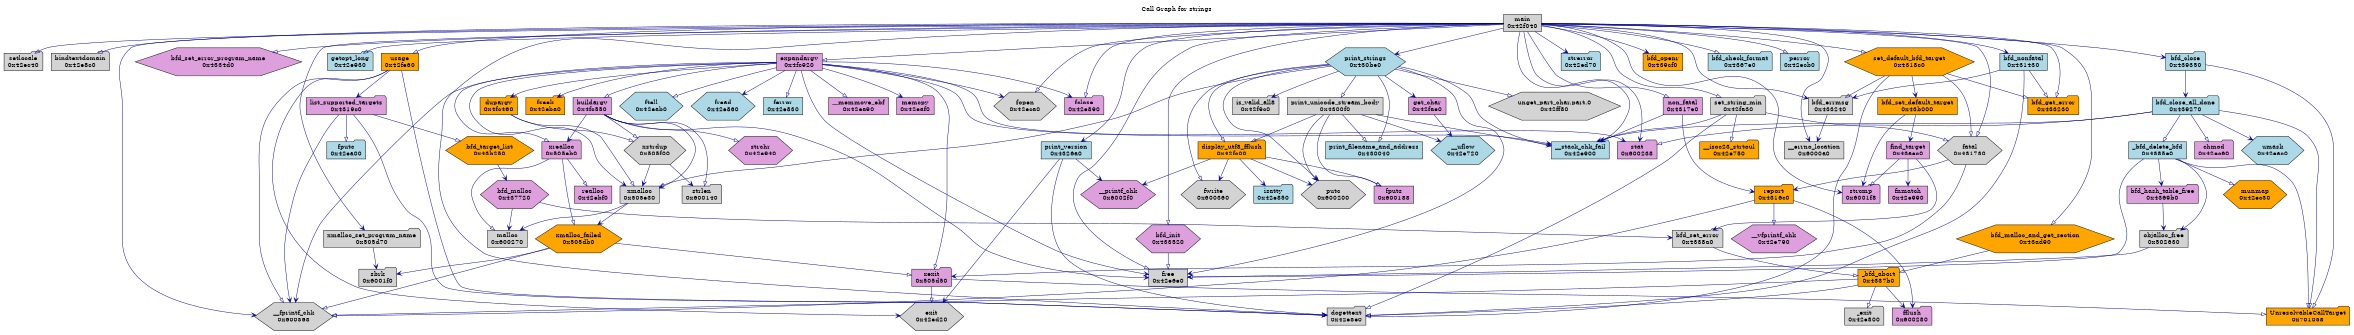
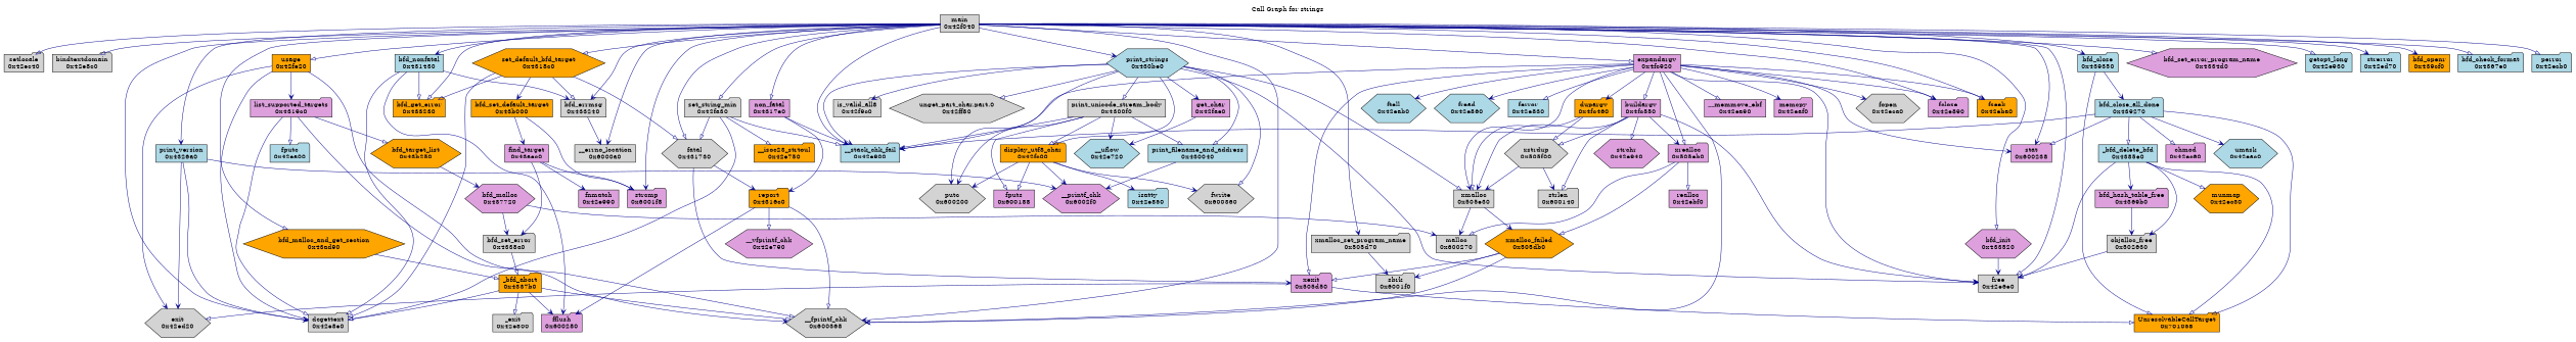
  digraph {
    label="Call Graph for strings"
    labelloc=t
    rankdir=TB
    node [fillcolor=lightgrey shape=folder style=filled]
    edge [arrowhead=onormal color=darkblue]
    n1 [label="main\n0x42f040" shape=box]
    n2 [label="setlocale\n0x42ec40"]
    n3 [label="bindtextdomain\n0x42e8c0"]
    n4 [label="xmalloc_set_program_name\n0x505d70"]
    n5 [fillcolor=plum label="bfd_set_error_program_name\n0x4334d0" shape=hexagon]
    n6 [fillcolor=plum label="expandargv\n0x4fc920" shape=box]
    n7 [fillcolor=lightblue label="getopt_long\n0x42e930"]
    n8 [label="set_string_min\n0x42fa30"]
    n9 [fillcolor=plum label="strcmp\n0x6001f8"]
    n10 [fillcolor=lightblue label="print_version\n0x4326a0" shape=box]
-   n11 [fillcolor=orange label="usage\n0x42fe60" shape=box]
+   n11 [fillcolor=orange label="usage\n0x42fe20" shape=box]
    n12 [fillcolor=plum label="bfd_init\n0x433520" shape=hexagon]
    n13 [fillcolor=orange label="set_default_bfd_target\n0x4318c0" shape=hexagon]
    n14 [label="dcgettext\n0x42e8e0"]
    n15 [label="fatal\n0x431730" shape=hexagon]
    n16 [fillcolor=lightblue label="print_strings\n0x430be0" shape=hexagon]
    n17 [fillcolor=lightblue label="__stack_chk_fail\n0x42e900"]
    n18 [fillcolor=plum label="stat\n0x600238"]
    n19 [label="__errno_location\n0x6000a0" shape=box]
    n20 [fillcolor=lightblue label="strerror\n0x42ed70"]
    n21 [fillcolor=plum label="non_fatal\n0x4317e0" shape=box]
    n22 [label="fopen\n0x42eca0" shape=hexagon]
    n23 [fillcolor=orange label="bfd_openr\n0x439cf0" shape=box]
    n24 [label="__fprintf_chk\n0x600368" shape=hexagon]
    n25 [fillcolor=lightblue label="bfd_check_format\n0x4367e0"]
    n26 [fillcolor=lightblue label="perror\n0x42ecb0"]
    n27 [fillcolor=plum label="fclose\n0x42e890"]
    n28 [fillcolor=lightblue label="bfd_close\n0x439350"]
    n29 [fillcolor=lightblue label="bfd_nonfatal\n0x431430" shape=box]
    n30 [fillcolor=orange label="bfd_malloc_and_get_section\n0x43ad90" shape=hexagon]
    n31 [fillcolor=orange label="bfd_get_error\n0x433230"]
    n32 [label="bfd_errmsg\n0x433240"]
    n33 [label="free\n0x42e6e0" shape=box]
    n34 [label="sbrk\n0x6001f0"]
    n35 [fillcolor=plum label="xexit\n0x505d50"]
    n36 [fillcolor=orange label="fseek\n0x42eba0"]
    n37 [fillcolor=lightblue label="ftell\n0x42eab0" shape=hexagon]
    n38 [label="xmalloc\n0x505e30" shape=box]
    n39 [fillcolor=lightblue label="fread\n0x42e860" shape=hexagon]
    n40 [fillcolor=plum label="buildargv\n0x4fc550" shape=box]
    n41 [fillcolor=lightblue label="ferror\n0x42e830" shape=box]
    n42 [fillcolor=orange label="dupargv\n0x4fc460"]
    n43 [fillcolor=plum label="xrealloc\n0x505eb0"]
    n44 [fillcolor=plum label="__memmove_ebf\n0x42ea90" shape=box]
    n45 [fillcolor=plum label="memcpy\n0x42eaf0"]
    n46 [fillcolor=orange label="__isoc23_strtoul\n0x42e750"]
    n47 [fillcolor=plum label="__printf_chk\n0x6002f0" shape=hexagon]
    n48 [label="exit\n0x42ed20" shape=hexagon]
    n49 [fillcolor=plum label="list_supported_targets\n0x4319c0"]
    n50 [fillcolor=orange label="bfd_set_default_target\n0x43b000" shape=box]
    n51 [fillcolor=orange label="report\n0x4316c0"]
    n52 [label="fwrite\n0x600360" shape=hexagon]
    n53 [fillcolor=lightblue label="print_filename_and_address\n0x430040" shape=box]
    n54 [fillcolor=plum label="get_char\n0x42fae0" shape=box]
    n55 [label="print_unicode_stream_body\n0x4300f0" shape=box]
    n56 [label="unget_part_char.part.0\n0x42ff80" shape=hexagon]
    n57 [label="putc\n0x600200" shape=hexagon]
    n58 [label="is_valid_all8\n0x42f9c0"]
-   n59 [fillcolor=orange label="display_utf8_fflush\n0x42fc00"]
+   n59 [fillcolor=orange label="display_utf8_char\n0x42fc00"]
    n60 [fillcolor=orange label="UnresolvableCallTarget\n0x701058"]
    n61 [fillcolor=lightblue label="bfd_close_all_done\n0x439270"]
    n62 [fillcolor=plum label="fflush\n0x600280"]
    n63 [fillcolor=orange label="_bfd_abort\n0x4337b0"]
    n64 [label="malloc\n0x600270" shape=box]
    n65 [fillcolor=orange label="xmalloc_failed\n0x505db0" shape=hexagon]
    n66 [label="strlen\n0x600140"]
    n67 [label="xstrdup\n0x505f00" shape=hexagon]
    n68 [fillcolor=plum label="strchr\n0x42e940" shape=hexagon]
    n69 [fillcolor=plum label="realloc\n0x42ebf0" shape=box]
    n70 [fillcolor=orange label="bfd_target_list\n0x43b250" shape=hexagon]
    n71 [fillcolor=lightblue label="fputc\n0x42ea00"]
    n72 [fillcolor=plum label="find_target\n0x43aec0" shape=box]
    n73 [fillcolor=plum label="__vfprintf_chk\n0x42e790" shape=hexagon]
    n74 [fillcolor=lightblue label="__uflow\n0x42e720" shape=hexagon]
    n75 [fillcolor=plum label="fputs\n0x600188" shape=box]
    n76 [fillcolor=lightblue label="isatty\n0x42e850"]
    n77 [fillcolor=lightblue label="_bfd_delete_bfd\n0x4385e0" shape=box]
    n78 [fillcolor=lightblue label="umask\n0x42eac0" shape=hexagon]
    n79 [fillcolor=plum label="chmod\n0x42ec60"]
    n80 [label="_exit\n0x42e800"]
    n81 [fillcolor=plum label="bfd_malloc\n0x437720" shape=hexagon]
    n82 [fillcolor=plum label="fnmatch\n0x42e990" shape=box]
    n83 [label="bfd_set_error\n0x4338a0"]
    n84 [fillcolor=plum label="bfd_hash_table_free\n0x4369b0"]
    n85 [label="objalloc_free\n0x502630"]
    n86 [fillcolor=orange label="munmap\n0x42ec30" shape=hexagon]
    n1 -> n2
    n1 -> n3
    n1 -> n4 [arrowhead=vee]
    n1 -> n5
    n1 -> n6
    n1 -> n7
    n1 -> n8
    n1 -> n9 [arrowhead=vee]
    n1 -> n10 [arrowhead=vee]
    n1 -> n11
    n1 -> n12
    n1 -> n13
    n1 -> n14 [arrowhead=vee]
    n1 -> n15
    n1 -> n16 [arrowhead=vee]
    n1 -> n17 [arrowhead=vee]
    n1 -> n18 [arrowhead=vee]
    n1 -> n19 [arrowhead=vee]
    n1 -> n20 [arrowhead=vee]
    n1 -> n21
-   n1 -> n22
+   n1 -> n36
    n1 -> n23 [arrowhead=vee]
    n1 -> n24 [arrowhead=vee]
    n1 -> n25
    n1 -> n26
    n1 -> n27
    n1 -> n28 [arrowhead=vee]
    n1 -> n29 [arrowhead=vee]
    n1 -> n30
    n1 -> n31
    n1 -> n32 [arrowhead=vee]
    n1 -> n33
    n4 -> n34 [arrowhead=vee]
    n6 -> n17 [arrowhead=vee]
    n6 -> n18 [arrowhead=vee]
    n6 -> n22 [arrowhead=vee]
    n6 -> n24 [arrowhead=vee]
    n6 -> n27 [arrowhead=vee]
    n6 -> n33 [arrowhead=vee]
    n6 -> n35
    n6 -> n36 [arrowhead=vee]
-   n6 -> n37
+   n6 -> n37 [arrowhead=vee]
    n6 -> n38 [arrowhead=vee]
    n6 -> n39 [arrowhead=vee]
    n6 -> n40
    n6 -> n41
    n6 -> n42 [arrowhead=vee]
    n6 -> n43
    n6 -> n44
    n6 -> n45 [arrowhead=vee]
    n8 -> n14
    n8 -> n15
    n8 -> n17
    n8 -> n46
    n10 -> n14 [arrowhead=vee]
    n10 -> n47 [arrowhead=vee]
    n10 -> n48 [arrowhead=vee]
    n11 -> n14
    n11 -> n24
    n11 -> n48 [arrowhead=vee]
    n11 -> n49 [arrowhead=vee]
-   n12 -> n33
+   n12 -> n33 [arrowhead=vee]
    n13 -> n14
    n13 -> n15
    n13 -> n31
    n13 -> n32
    n13 -> n50 [arrowhead=vee]
    n15 -> n35 [arrowhead=vee]
    n15 -> n51 [arrowhead=vee]
    n16 -> n17 [arrowhead=vee]
-   n16 -> n33 [arrowhead=vee]
+   n16 -> n33
    n16 -> n38
    n16 -> n52
    n16 -> n53
    n16 -> n54 [arrowhead=vee]
    n16 -> n55
    n16 -> n56
    n16 -> n57 [arrowhead=vee]
    n16 -> n58 [arrowhead=vee]
    n16 -> n59
    n21 -> n17 [arrowhead=vee]
    n21 -> n51 [arrowhead=vee]
    n28 -> n60
    n28 -> n61 [arrowhead=vee]
    n29 -> n14
    n29 -> n31
    n29 -> n32 [arrowhead=vee]
+   n29 -> n62 [arrowhead=vee]
    n30 -> n63
    n32 -> n19 [arrowhead=vee]
    n35 -> n48
    n35 -> n60
    n38 -> n64 [arrowhead=vee]
    n38 -> n65 [arrowhead=vee]
    n40 -> n33 [arrowhead=vee]
    n40 -> n38 [arrowhead=vee]
    n40 -> n43 [arrowhead=vee]
    n40 -> n66
    n40 -> n67
    n40 -> n68
    n42 -> n38
    n42 -> n67
    n43 -> n64
    n43 -> n65
    n43 -> n69
    n49 -> n14
    n49 -> n24 [arrowhead=vee]
    n49 -> n70
    n49 -> n71
    n50 -> n9 [arrowhead=vee]
    n50 -> n72 [arrowhead=vee]
    n51 -> n24
    n51 -> n62 [arrowhead=vee]
    n51 -> n73
+   n53 -> n47 [arrowhead=vee]
    n54 -> n74 [arrowhead=vee]
    n55 -> n17
    n55 -> n53
    n55 -> n57 [arrowhead=vee]
    n55 -> n59
    n55 -> n74 [arrowhead=vee]
    n55 -> n75
    n59 -> n47 [arrowhead=vee]
    n59 -> n52 [arrowhead=vee]
    n59 -> n57 [arrowhead=vee]
    n59 -> n75
    n59 -> n76 [arrowhead=vee]
    n61 -> n17 [arrowhead=vee]
    n61 -> n18
    n61 -> n60
    n61 -> n77
    n61 -> n78 [arrowhead=vee]
    n61 -> n79
    n63 -> n14
    n63 -> n24
    n63 -> n62 [arrowhead=vee]
    n63 -> n80
    n65 -> n24
    n65 -> n34 [arrowhead=vee]
    n65 -> n35
    n67 -> n38 [arrowhead=vee]
    n67 -> n66 [arrowhead=vee]
    n70 -> n81 [arrowhead=vee]
    n72 -> n9
    n72 -> n82 [arrowhead=vee]
    n72 -> n83 [arrowhead=vee]
    n77 -> n33 [arrowhead=vee]
    n77 -> n60
    n77 -> n84 [arrowhead=vee]
    n77 -> n85 [arrowhead=vee]
    n77 -> n86
    n81 -> n64 [arrowhead=vee]
    n81 -> n83 [arrowhead=vee]
    n83 -> n63
    n84 -> n85 [arrowhead=vee]
    n85 -> n33
  }
